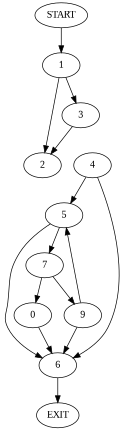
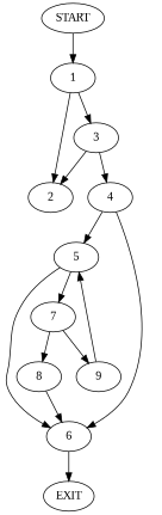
  digraph {
    fontname="Liberation Serif"
    node [fontname="Liberation Serif"]
    edge [fontname="Liberation Serif"]
    n1 [label=START]
    1
    2
    3
    n5 [label=EXIT]
    4
    5
    6
    7
-   8 [label=0]
+   8
    9
    n1 -> 1
    1 -> 2
    1 -> 3
    3 -> 2
+   3 -> 4
    4 -> 5
    4 -> 6
    5 -> 6
    5 -> 7
    6 -> n5
    7 -> 8
    7 -> 9
    8 -> 6
    9 -> 5
-   9 -> 6
  }
